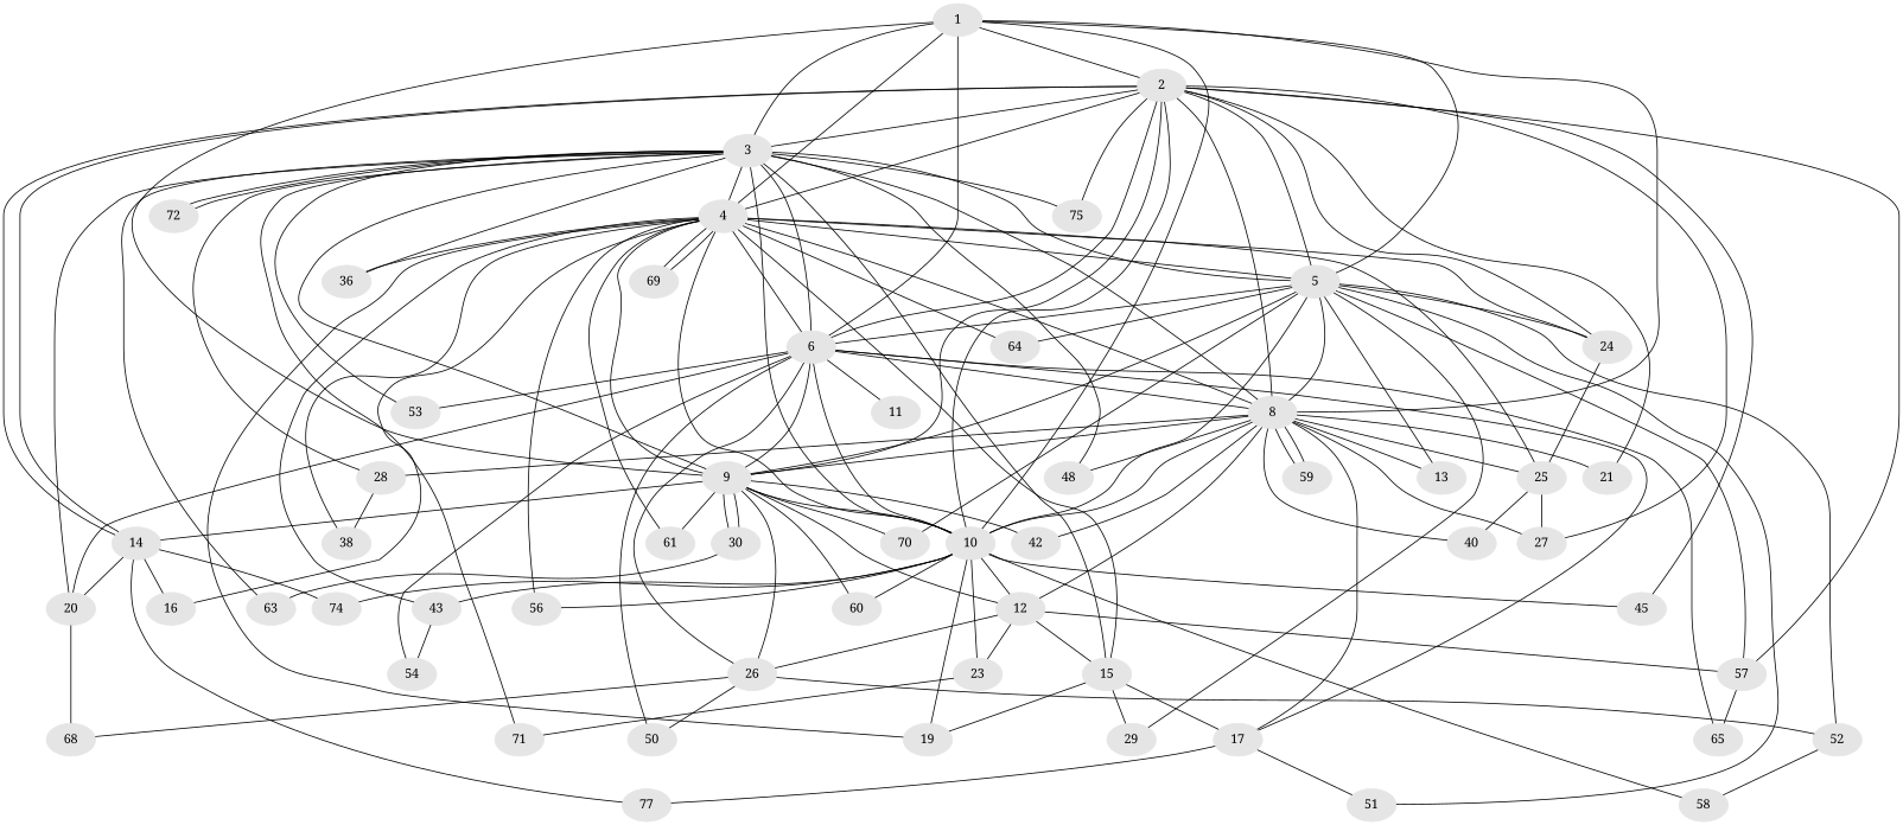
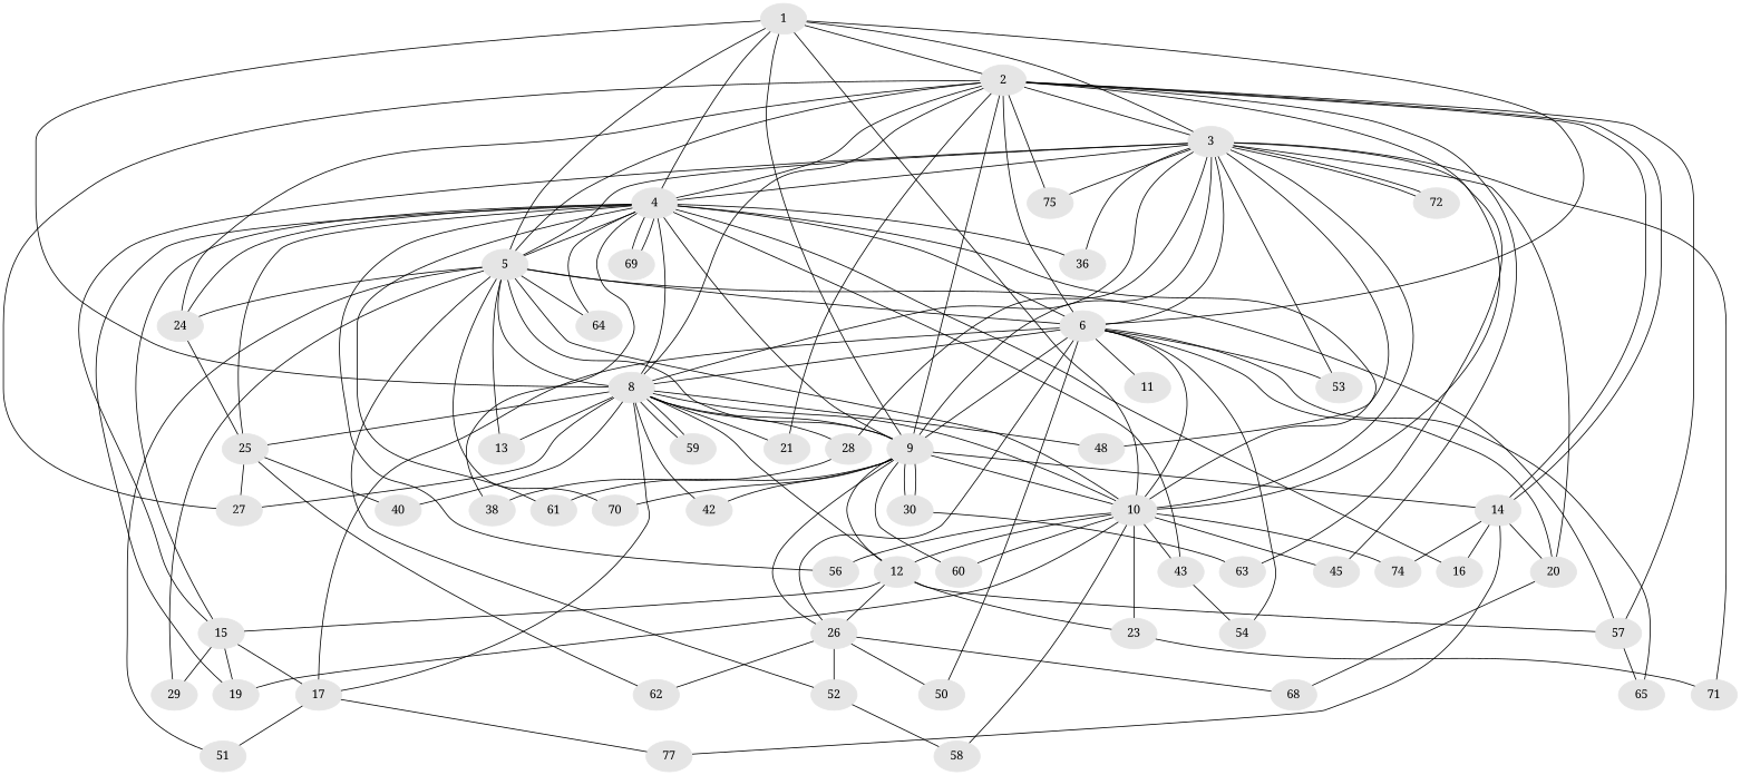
  graph {
    fontname="Noto Serif"
    node [color=gray90 fontname="Noto Serif" style=filled]
    edge [fontname="Noto Serif"]
    2 [super="+39"]
    3 [super="+49"]
    4 [super="+32"]
    5 [super="+46"]
    6 [super="+7"]
    8 [super="+41"]
    9 [super="+34"]
    10 [super="+31"]
    14 [super="+55"]
    21
    24
    27 [super="+47"]
    45
    57 [super="+73"]
    75
    1
    15 [super="+66"]
    20
    28
    36
    48
    53
    63
    71
    72
    16
    19
    25 [super="+35"]
    38
    43
    56
    61
    64
    69
    13
    29
    51
    52
    70
    11
    17 [super="+33"]
    26 [super="+67"]
    50
    54
    65
    12 [super="+18"]
    40
    42
    59
    30 [super="+44"]
    60
    23
    58
    74
    n55 [label=77]
    68
+   62
    2 -- 3
    2 -- 4
    2 -- 5
    2 -- 6 [weight=2]
    2 -- 8
    2 -- 9
    2 -- 10
    2 -- 14
    2 -- 14
    2 -- 21
    2 -- 24
    2 -- 27
    2 -- 45
    2 -- 57
    2 -- 75
    3 -- 4
    3 -- 5
    3 -- 6 [weight=2]
    3 -- 8
    3 -- 9
    3 -- 10
    3 -- 75
    3 -- 15
    3 -- 20
    3 -- 28
    3 -- 36
    3 -- 48
    3 -- 53
    3 -- 63
    3 -- 71
    3 -- 72
    3 -- 72
    4 -- 5
    4 -- 6 [weight=2]
    4 -- 8
    4 -- 9
    4 -- 10
    4 -- 24
    4 -- 15
    4 -- 36
    4 -- 16
    4 -- 19
    4 -- 25
    4 -- 38
    4 -- 43
    4 -- 56
    4 -- 61
    4 -- 64
    4 -- 69
    4 -- 69
    5 -- 6 [weight=2]
    5 -- 8
    5 -- 9 [weight=2]
    5 -- 10
    5 -- 24
    5 -- 57
    5 -- 64
    5 -- 13
    5 -- 29
    5 -- 51
    5 -- 52
    5 -- 70
    6 -- 8 [weight=2]
    6 -- 9 [weight=2]
    6 -- 10 [weight=2]
    6 -- 20
    6 -- 53
    6 -- 11 [weight=2]
    6 -- 17
    6 -- 26
    6 -- 50
    6 -- 54
    6 -- 65
    8 -- 9
    8 -- 10 [weight=2]
    8 -- 21
    8 -- 27
    8 -- 28
    8 -- 48
    8 -- 25
    8 -- 13
    8 -- 17
    8 -- 12
    8 -- 40
    8 -- 42
    8 -- 59
    8 -- 59
    9 -- 10
    9 -- 14
    9 -- 61
    9 -- 70
    9 -- 26
    9 -- 12
    9 -- 42
    9 -- 30
    9 -- 30
    9 -- 60
    10 -- 45
    10 -- 19
    10 -- 43
    10 -- 56
    10 -- 12
    10 -- 60
    10 -- 23
    10 -- 58
    10 -- 74
    14 -- 20
    14 -- 16
    14 -- 74
    14 -- n55
    24 -- 25
    57 -- 65
    1 -- 2
    1 -- 3
    1 -- 4 [weight=2]
    1 -- 5
    1 -- 6 [weight=2]
    1 -- 8
    1 -- 9
    1 -- 10 [weight=2]
    15 -- 19
    15 -- 29
    15 -- 17
    20 -- 68
    28 -- 38
    25 -- 27
    25 -- 40
+   25 -- 62
    43 -- 54
    52 -- 58
    17 -- 51
    17 -- n55
    26 -- 52
    26 -- 50
    26 -- 68
+   26 -- 62
    12 -- 57
    12 -- 15
    12 -- 26
    12 -- 23
    30 -- 63
    23 -- 71
  }
